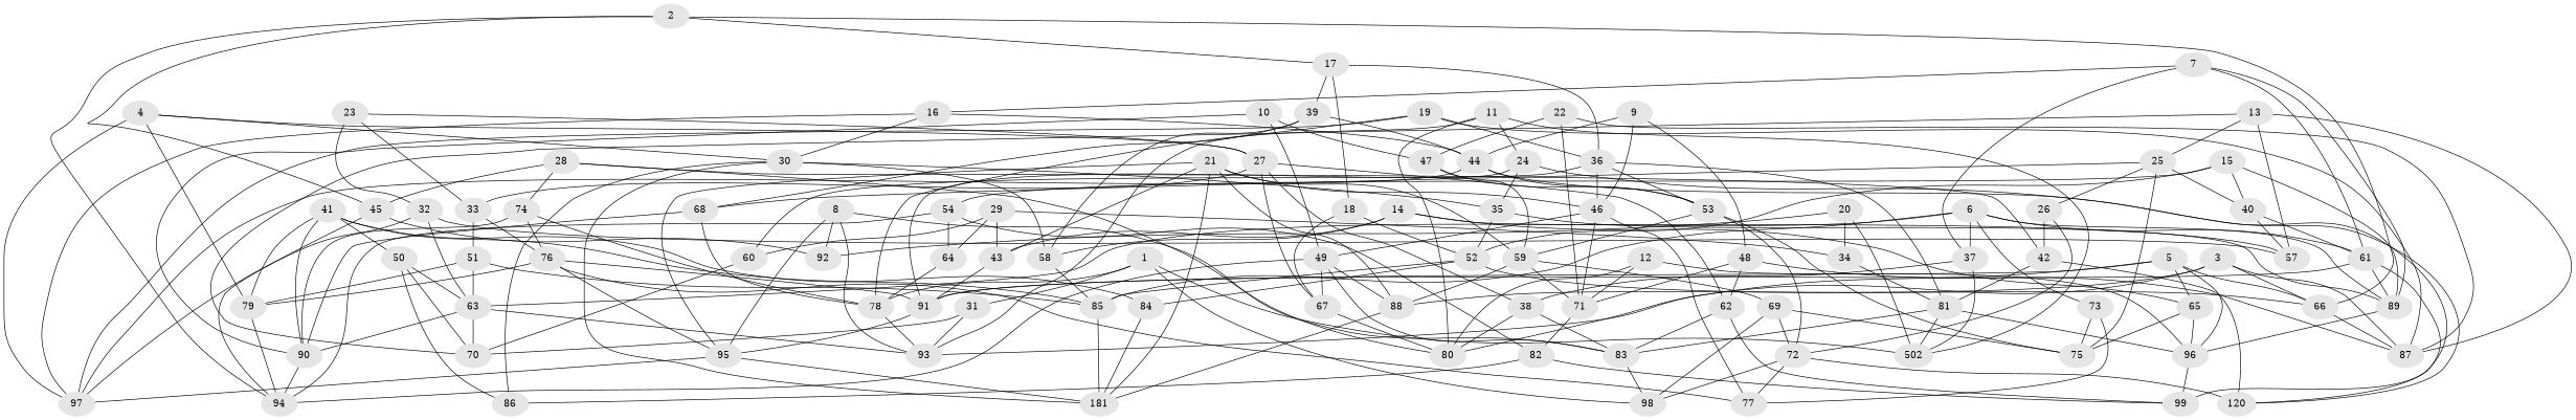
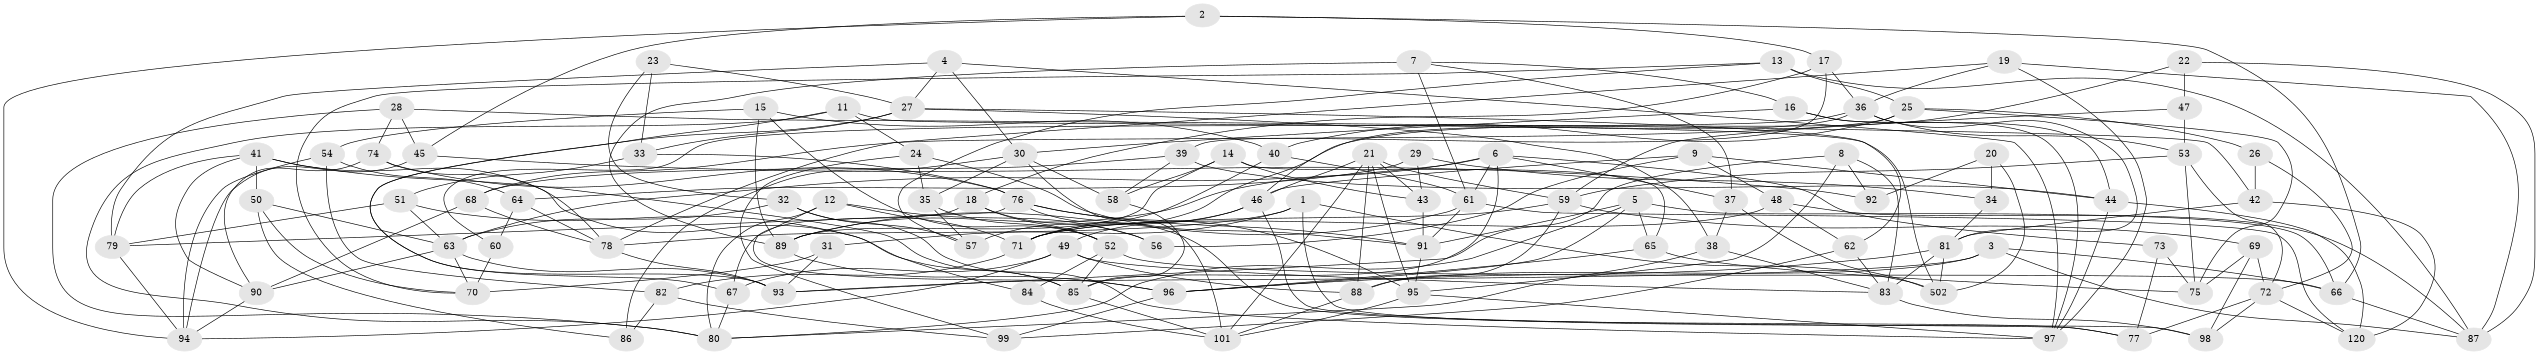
  graph {
    node [color=gray90 style=filled]
    edge [weight=1.0]
    1
    31
    78
    98
    n5 [label=502]
    93
    70
    2
    17
    45
    66
    94
    18
    36
    39
    92
    87
    3
    88
-   101 [label=181]
+   101
    4
    27
    30
    79
    97
    67
    33
    38
    62
    58
    35
    86
    5
    65
    80
    91
    96
    75
    95
    99
    6
    37
    61
    73
    85
    89
    63
    n48 [label=120]
    77
    7
    16
    44
    8
    83
    9
    46
    48
+   56
    53
    49
    71
-   10
    47
    90
    59
    82
    11
    24
    12
    13
    25
    57
    40
    26
    68
    14
    43
    15
    52
    54
    84
    64
    60
    81
    19
    20
    34
    21
    69
    22
    23
    32
    42
    72
    51
    76
    28
    74
    29
    41
    50
    1 -- 31
    1 -- 78
    1 -- 98
    1 -- n5
    31 -- 93
    31 -- 70 [weight=2.0]
    78 -- 93
    2 -- 17
    2 -- 45
    2 -- 66
    2 -- 94
    17 -- 18
    17 -- 36
    17 -- 39
    45 -- 94
    45 -- 92
    66 -- 87
    18 -- 67
+   18 -- 56
    18 -- 52
    36 -- 46
    36 -- 53
    36 -- 60
    36 -- 81
    39 -- 58
    39 -- 44
    39 -- 68
    3 -- 93
    3 -- 66
    3 -- 87
    3 -- 88
    88 -- 101
    4 -- 27
    4 -- 30
    4 -- 79
    4 -- 97
    27 -- 67
    27 -- 33
    27 -- 38
    27 -- 62
    30 -- 101
    30 -- 58
    30 -- 35
    30 -- 86
    79 -- 94
    67 -- 80
    33 -- 51
    33 -- 76
    38 -- 80
    38 -- 83
    62 -- 99
    62 -- 83
    58 -- 85
    35 -- 57
    35 -- 52
    5 -- 66 [weight=2.0]
    5 -- 65
    5 -- 80
    5 -- 91
    5 -- 96
    65 -- 96
    65 -- 75
    91 -- 95
    96 -- 99
    95 -- 101
    95 -- 97
    6 -- 37
    6 -- 61
    6 -- 73
    6 -- 85
    6 -- 89
    6 -- 63
    37 -- n5
    37 -- 38
    61 -- 91
    61 -- 89
    61 -- n48
    73 -- 75
    73 -- 77
    85 -- 101
    89 -- 96
    63 -- 93
    63 -- 70
    63 -- 90
    7 -- 37
    7 -- 61
    7 -- 89
    7 -- 16
    16 -- 30
    16 -- 97
    16 -- 44
    44 -- 97
    44 -- n48
-   44 -- 53
    8 -- 93
    8 -- 92
    8 -- 95
    8 -- 83
    83 -- 98
    9 -- 44
    9 -- 46
    9 -- 48
+   9 -- 56
    46 -- 77
    46 -- 49
    46 -- 71
    48 -- 87
    48 -- 62
    48 -- 71
    53 -- 75
    53 -- 59
    53 -- 72
    49 -- 94
    49 -- 88 [weight=2.0]
    49 -- 67
    49 -- 83
    71 -- 82
-   10 -- 49
-   10 -- 47
-   10 -- 90
    47 -- 53
    47 -- 59
    90 -- 94
    59 -- 88
    59 -- 71
    59 -- 69
    82 -- 86
    82 -- 99
    11 -- n5
    11 -- 93
    11 -- 80
    11 -- 24
    24 -- 35
    24 -- 91
    24 -- 99
    12 -- 80
    12 -- 96
+   12 -- 56
    12 -- 71
    13 -- 70
    13 -- 87
    13 -- 25
    13 -- 57
    25 -- 75 [weight=2.0]
    25 -- 40
    25 -- 26
    25 -- 68
    40 -- 61
    40 -- 57
    26 -- 42
    26 -- 72
    68 -- 78
    68 -- 90
    14 -- 58
    14 -- 65
    14 -- 89
    14 -- 43
    43 -- 91
    15 -- 89
    15 -- 40
    15 -- 52
    15 -- 54
    52 -- 66
    52 -- 85
    52 -- 84
    54 -- 94
    54 -- 82
    54 -- 64
    84 -- 101
    64 -- 78
    60 -- 70
    81 -- n5
    81 -- 96
    81 -- 83
    19 -- 78
    19 -- 36
    19 -- 87
    19 -- 97
    20 -- n5 [weight=2.0]
    20 -- 92 [weight=2.0]
    20 -- 34 [weight=2.0]
    34 -- 81
    21 -- 88
    21 -- 101
    21 -- 95
    21 -- 46
    21 -- 59
    21 -- 43
    69 -- 98
    69 -- 75
    69 -- 72
    22 -- 87
    22 -- 71
    22 -- 47
    23 -- 27
    23 -- 33
    23 -- 32
    32 -- 97
    32 -- 63
    32 -- 57
    42 -- n48
    42 -- 81
    72 -- 98
    72 -- n48
    72 -- 77
    51 -- 79
    51 -- 85
    51 -- 63
    76 -- 79
    76 -- 91
    76 -- 95
    76 -- 77
    28 -- 45
    28 -- 80
    28 -- 42
    28 -- 74
    74 -- 78
    74 -- 90
    74 -- 76
    29 -- 43
    29 -- 64
-   29 -- 60
+   64 -- 60
    29 -- 34
    41 -- 79
    41 -- 85
    41 -- 90
    41 -- 84
    41 -- 50
    50 -- 70
    50 -- 86
    50 -- 63
  }
